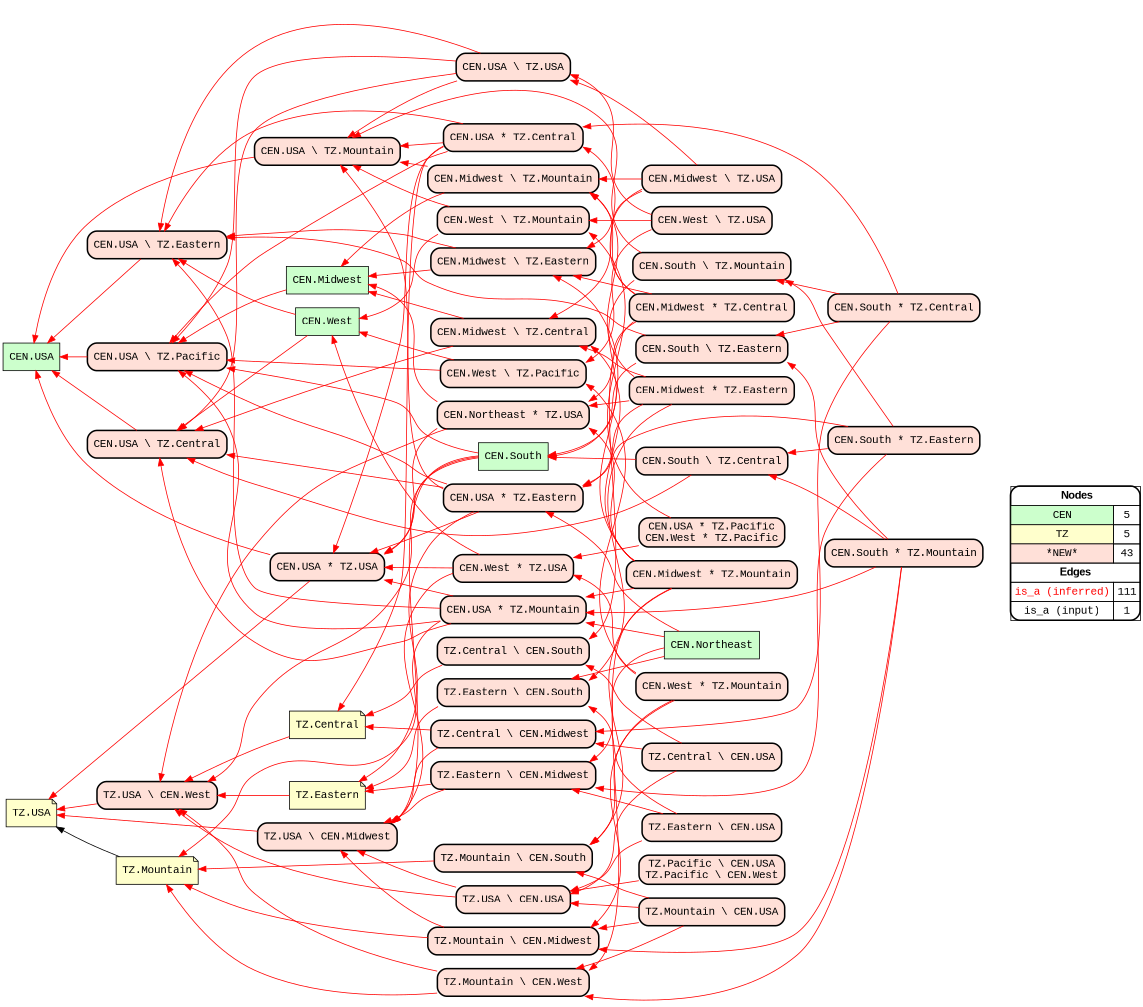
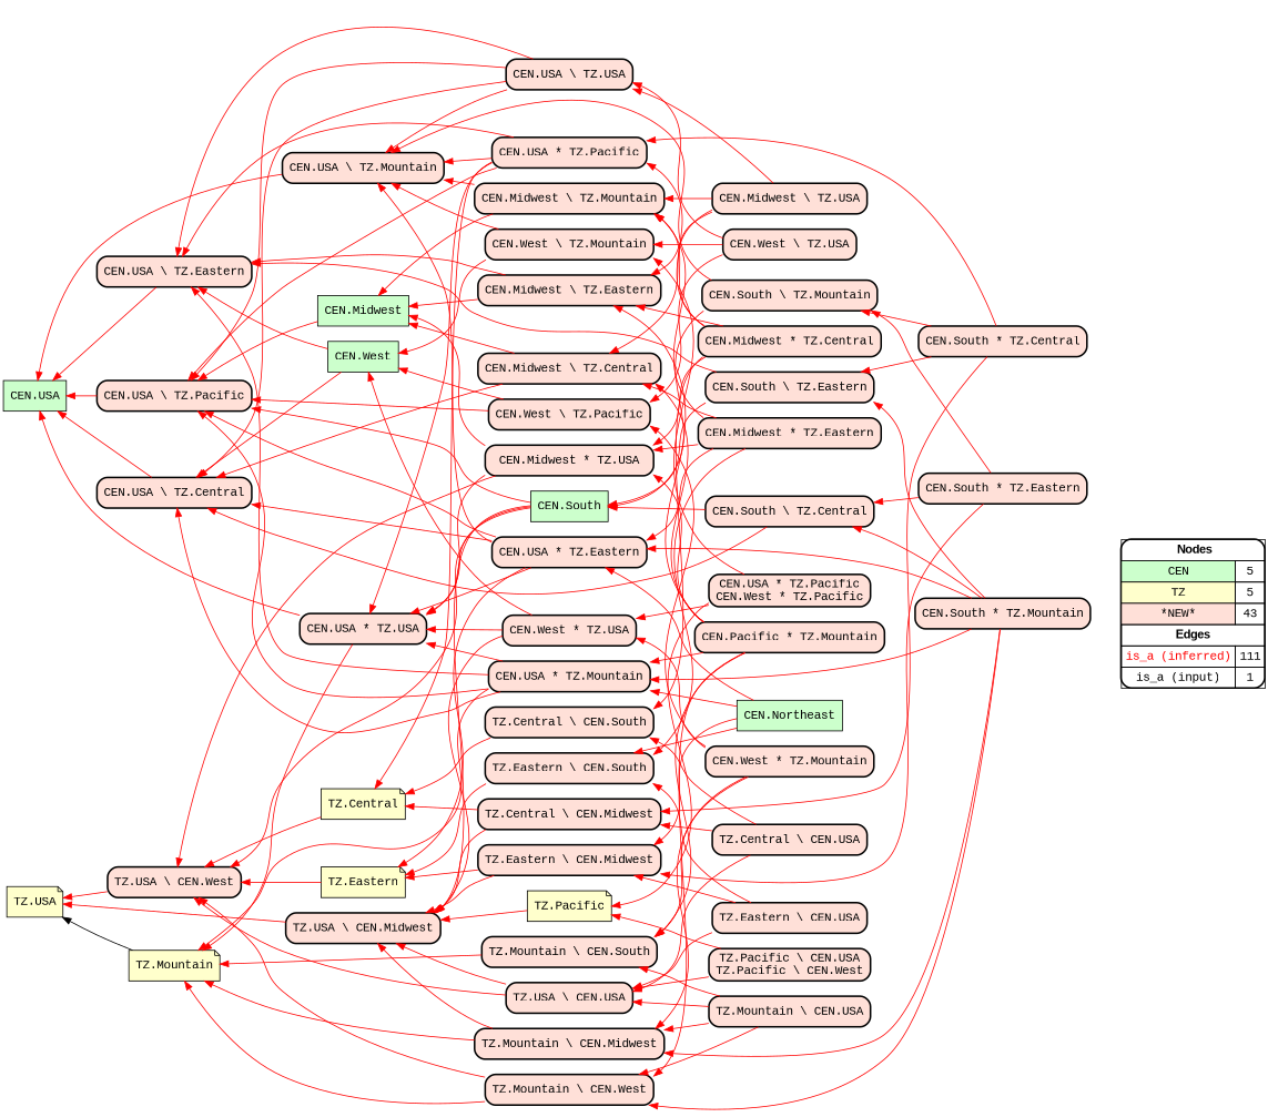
  digraph {
    fontname="Liberation Mono"
    rankdir=RL
    node [fillcolor="#FFE0D8" fontname="Liberation Mono" shape=box style="filled,rounded,bold"]
    edge [arrowhead=normal color="#FF0000" constraint=true fontname="Liberation Mono" penwidth=1 style=solid]
    n1 [fillcolor=white label=<   <TABLE BORDER="0" CELLBORDER="1" CELLSPACING="0" CELLPADDING="4">  <TR> <TD COLSPAN="2"><font face="Arial Black"> Nodes</font></TD> </TR>  <TR>   <TD bgcolor="#CCFFCC" fontname="helvetica">CEN</TD>   <TD>5</TD>   </TR>  <TR>   <TD bgcolor="#FFFFCC" fontname="helvetica">TZ</TD>   <TD>5</TD>   </TR>  <TR>   <TD bgcolor="#FFE0D8" fontname="helvetica">*NEW*</TD>   <TD>43</TD>   </TR>  <TR> <TD COLSPAN="2"><font face = "Arial Black"> Edges </font></TD> </TR>  <TR>   <TD><font color ="#FF0000">is_a (inferred)</font></TD><TD>111</TD> </TR> <TR>   <TD><font color ="#000000">is_a (input)</font></TD><TD>1</TD> </TR> </TABLE>   > margin=0]
    "CEN.Northeast" [fillcolor="#CCFFCC" style=filled]
    "CEN.USA * TZ.Eastern"
    "TZ.Eastern \\ CEN.South"
    "TZ.Eastern \\ CEN.Midwest"
    "CEN.USA * TZ.Mountain"
    "CEN.USA \\ TZ.Pacific"
    "CEN.USA * TZ.USA"
    "CEN.USA \\ TZ.Central"
    "TZ.Eastern" [fillcolor="#FFFFCC" shape=note style=filled]
    "CEN.USA \\ TZ.Mountain"
    "TZ.USA \\ CEN.Midwest"
    "CEN.South" [fillcolor="#CCFFCC" style=filled]
    "TZ.USA \\ CEN.West"
    "TZ.USA" [fillcolor="#FFFFCC" shape=note style=filled]
    "CEN.USA" [fillcolor="#CCFFCC" style=filled]
    "CEN.Midwest" [fillcolor="#CCFFCC" style=filled]
    "CEN.West" [fillcolor="#CCFFCC" style=filled]
    "CEN.USA \\ TZ.Eastern"
    "TZ.Central" [fillcolor="#FFFFCC" shape=note style=filled]
    "TZ.Mountain" [fillcolor="#FFFFCC" shape=note style=filled]
+   "TZ.Pacific" [fillcolor="#FFFFCC" shape=note style=filled]
    "CEN.West \\ TZ.Pacific"
    "CEN.South * TZ.Eastern"
    "CEN.South \\ TZ.Central"
    "CEN.South \\ TZ.Mountain"
-   "CEN.USA * TZ.Central"
+   "CEN.USA * TZ.Central" [label="CEN.USA * TZ.Pacific"]
    "CEN.South \\ TZ.Eastern"
    "CEN.South * TZ.Central"
    "TZ.Central \\ CEN.Midwest"
    "CEN.South * TZ.Mountain"
    "TZ.Mountain \\ CEN.West"
    "TZ.Mountain \\ CEN.Midwest"
    "CEN.Midwest \\ TZ.Mountain"
    "CEN.Midwest \\ TZ.Central"
    "CEN.Midwest * TZ.Eastern"
-   "CEN.Midwest * TZ.USA" [label="CEN.Northeast * TZ.USA"]
+   "CEN.Midwest * TZ.USA"
    "CEN.Midwest * TZ.Central"
    "TZ.Central \\ CEN.South"
    "CEN.Midwest \\ TZ.Eastern"
-   "CEN.Midwest * TZ.Mountain"
+   "CEN.Midwest * TZ.Mountain" [label="CEN.Pacific * TZ.Mountain"]
    "TZ.Mountain \\ CEN.South"
    "CEN.USA \\ TZ.USA"
    "CEN.West \\ TZ.USA"
    "CEN.West \\ TZ.Mountain"
    "CEN.USA * TZ.Pacific\nCEN.West * TZ.Pacific"
    "CEN.West * TZ.USA"
    "TZ.Mountain \\ CEN.USA"
    "TZ.USA \\ CEN.USA"
    "TZ.Eastern \\ CEN.USA"
    "TZ.Central \\ CEN.USA"
    "CEN.West * TZ.Mountain"
    "TZ.Pacific \\ CEN.USA\nTZ.Pacific \\ CEN.West"
    "CEN.Midwest \\ TZ.USA"
    subgraph sub_1 {
      rank=source
      n1
    }
    "CEN.Northeast" -> "CEN.USA * TZ.Eastern"
    "CEN.Northeast" -> "TZ.Eastern \\ CEN.South"
    "CEN.Northeast" -> "TZ.Eastern \\ CEN.Midwest"
    "CEN.Northeast" -> "CEN.USA * TZ.Mountain"
    "CEN.USA * TZ.Eastern" -> "CEN.USA \\ TZ.Pacific"
    "CEN.USA * TZ.Eastern" -> "CEN.USA * TZ.USA"
    "CEN.USA * TZ.Eastern" -> "CEN.USA \\ TZ.Central"
    "CEN.USA * TZ.Eastern" -> "TZ.Eastern"
    "CEN.USA * TZ.Eastern" -> "CEN.USA \\ TZ.Mountain"
    "TZ.Eastern \\ CEN.South" -> "TZ.Eastern"
    "TZ.Eastern \\ CEN.Midwest" -> "TZ.Eastern"
    "TZ.Eastern \\ CEN.Midwest" -> "TZ.USA \\ CEN.Midwest"
    "CEN.USA * TZ.Mountain" -> "CEN.USA \\ TZ.Pacific"
    "CEN.USA * TZ.Mountain" -> "CEN.USA * TZ.USA"
    "CEN.USA * TZ.Mountain" -> "CEN.USA \\ TZ.Central"
    "CEN.USA * TZ.Mountain" -> "CEN.USA \\ TZ.Eastern"
    "CEN.USA * TZ.Mountain" -> "TZ.Mountain"
    "CEN.USA \\ TZ.Pacific" -> "CEN.USA"
-   "CEN.USA * TZ.USA" -> "TZ.USA"
+   "CEN.USA * TZ.USA" -> "TZ.Mountain"
    "CEN.USA * TZ.USA" -> "CEN.USA"
    "CEN.USA \\ TZ.Central" -> "CEN.USA"
    "TZ.Eastern" -> "TZ.USA \\ CEN.West"
    "CEN.USA \\ TZ.Mountain" -> "CEN.USA"
    "TZ.USA \\ CEN.Midwest" -> "TZ.USA"
    "CEN.South" -> "CEN.USA \\ TZ.Pacific"
    "CEN.South" -> "CEN.USA * TZ.USA"
    "CEN.South" -> "TZ.USA \\ CEN.Midwest"
    "CEN.South" -> "TZ.USA \\ CEN.West"
    "TZ.USA \\ CEN.West" -> "TZ.USA"
    "CEN.Midwest" -> "CEN.USA \\ TZ.Pacific"
    "CEN.West" -> "CEN.USA \\ TZ.Central"
    "CEN.West" -> "CEN.USA \\ TZ.Eastern"
    "CEN.USA \\ TZ.Eastern" -> "CEN.USA"
    "TZ.Central" -> "TZ.USA \\ CEN.West"
    "TZ.Mountain" -> "TZ.USA" [color="#000000"]
+   "TZ.Pacific" -> "TZ.USA \\ CEN.Midwest"
    "CEN.West \\ TZ.Pacific" -> "CEN.USA \\ TZ.Pacific"
    "CEN.West \\ TZ.Pacific" -> "CEN.West"
-   "CEN.South * TZ.Eastern" -> "CEN.USA * TZ.Eastern"
+   "CEN.South * TZ.Mountain" -> "CEN.USA * TZ.Eastern"
    "CEN.South * TZ.Eastern" -> "TZ.Eastern \\ CEN.Midwest"
    "CEN.South * TZ.Eastern" -> "CEN.South \\ TZ.Central"
    "CEN.South * TZ.Eastern" -> "CEN.South \\ TZ.Mountain"
    "CEN.South \\ TZ.Central" -> "CEN.USA \\ TZ.Central"
    "CEN.South \\ TZ.Central" -> "CEN.South"
    "CEN.South \\ TZ.Mountain" -> "CEN.USA \\ TZ.Mountain"
    "CEN.South \\ TZ.Mountain" -> "CEN.South"
    "CEN.USA * TZ.Central" -> "CEN.USA \\ TZ.Pacific"
    "CEN.USA * TZ.Central" -> "CEN.USA * TZ.USA"
    "CEN.USA * TZ.Central" -> "CEN.USA \\ TZ.Mountain"
    "CEN.USA * TZ.Central" -> "CEN.USA \\ TZ.Eastern"
    "CEN.USA * TZ.Central" -> "TZ.Central"
    "CEN.South \\ TZ.Eastern" -> "CEN.South"
    "CEN.South \\ TZ.Eastern" -> "CEN.USA \\ TZ.Eastern"
    "CEN.South * TZ.Central" -> "CEN.South \\ TZ.Mountain"
    "CEN.South * TZ.Central" -> "CEN.USA * TZ.Central"
    "CEN.South * TZ.Central" -> "CEN.South \\ TZ.Eastern"
    "CEN.South * TZ.Central" -> "TZ.Central \\ CEN.Midwest"
    "TZ.Central \\ CEN.Midwest" -> "TZ.USA \\ CEN.Midwest"
    "TZ.Central \\ CEN.Midwest" -> "TZ.Central"
    "CEN.South * TZ.Mountain" -> "CEN.USA * TZ.Mountain"
    "CEN.South * TZ.Mountain" -> "CEN.South \\ TZ.Central"
    "CEN.South * TZ.Mountain" -> "CEN.South \\ TZ.Eastern"
    "CEN.South * TZ.Mountain" -> "TZ.Mountain \\ CEN.West"
    "CEN.South * TZ.Mountain" -> "TZ.Mountain \\ CEN.Midwest"
    "TZ.Mountain \\ CEN.West" -> "TZ.USA \\ CEN.West"
    "TZ.Mountain \\ CEN.West" -> "TZ.Mountain"
    "TZ.Mountain \\ CEN.Midwest" -> "TZ.USA \\ CEN.Midwest"
    "TZ.Mountain \\ CEN.Midwest" -> "TZ.Mountain"
    "CEN.Midwest \\ TZ.Mountain" -> "CEN.USA \\ TZ.Mountain"
    "CEN.Midwest \\ TZ.Mountain" -> "CEN.Midwest"
    "CEN.Midwest \\ TZ.Central" -> "CEN.USA \\ TZ.Central"
    "CEN.Midwest \\ TZ.Central" -> "CEN.Midwest"
    "CEN.Midwest * TZ.Eastern" -> "CEN.USA * TZ.Eastern"
    "CEN.Midwest * TZ.Eastern" -> "TZ.Eastern \\ CEN.South"
    "CEN.Midwest * TZ.Eastern" -> "CEN.Midwest \\ TZ.Mountain"
    "CEN.Midwest * TZ.Eastern" -> "CEN.Midwest \\ TZ.Central"
    "CEN.Midwest * TZ.Eastern" -> "CEN.Midwest * TZ.USA"
    "CEN.Midwest * TZ.USA" -> "CEN.USA * TZ.USA"
    "CEN.Midwest * TZ.USA" -> "TZ.USA \\ CEN.West"
    "CEN.Midwest * TZ.USA" -> "CEN.Midwest"
    "CEN.Midwest * TZ.Central" -> "CEN.USA * TZ.Central"
    "CEN.Midwest * TZ.Central" -> "CEN.Midwest \\ TZ.Mountain"
    "CEN.Midwest * TZ.Central" -> "CEN.Midwest * TZ.USA"
    "CEN.Midwest * TZ.Central" -> "TZ.Central \\ CEN.South"
    "CEN.Midwest * TZ.Central" -> "CEN.Midwest \\ TZ.Eastern"
    "TZ.Central \\ CEN.South" -> "TZ.Central"
    "CEN.Midwest \\ TZ.Eastern" -> "CEN.Midwest"
    "CEN.Midwest \\ TZ.Eastern" -> "CEN.USA \\ TZ.Eastern"
    "CEN.Midwest * TZ.Mountain" -> "CEN.USA * TZ.Mountain"
    "CEN.Midwest * TZ.Mountain" -> "TZ.Mountain \\ CEN.West"
    "CEN.Midwest * TZ.Mountain" -> "CEN.Midwest \\ TZ.Central"
    "CEN.Midwest * TZ.Mountain" -> "CEN.Midwest * TZ.USA"
    "CEN.Midwest * TZ.Mountain" -> "CEN.Midwest \\ TZ.Eastern"
    "CEN.Midwest * TZ.Mountain" -> "TZ.Mountain \\ CEN.South"
    "TZ.Mountain \\ CEN.South" -> "TZ.Mountain"
    "CEN.USA \\ TZ.USA" -> "CEN.USA \\ TZ.Pacific"
    "CEN.USA \\ TZ.USA" -> "CEN.USA \\ TZ.Central"
    "CEN.USA \\ TZ.USA" -> "CEN.USA \\ TZ.Mountain"
    "CEN.USA \\ TZ.USA" -> "CEN.USA \\ TZ.Eastern"
    "CEN.West \\ TZ.USA" -> "CEN.West \\ TZ.Pacific"
    "CEN.West \\ TZ.USA" -> "CEN.USA \\ TZ.USA"
    "CEN.West \\ TZ.USA" -> "CEN.West \\ TZ.Mountain"
    "CEN.West \\ TZ.Mountain" -> "CEN.USA \\ TZ.Mountain"
    "CEN.West \\ TZ.Mountain" -> "CEN.West"
+   "CEN.USA * TZ.Pacific\nCEN.West * TZ.Pacific" -> "TZ.Pacific"
    "CEN.USA * TZ.Pacific\nCEN.West * TZ.Pacific" -> "CEN.West \\ TZ.Mountain"
    "CEN.USA * TZ.Pacific\nCEN.West * TZ.Pacific" -> "CEN.West * TZ.USA"
    "CEN.West * TZ.USA" -> "CEN.USA * TZ.USA"
    "CEN.West * TZ.USA" -> "TZ.USA \\ CEN.Midwest"
    "CEN.West * TZ.USA" -> "CEN.West"
    "TZ.Mountain \\ CEN.USA" -> "TZ.Mountain \\ CEN.West"
    "TZ.Mountain \\ CEN.USA" -> "TZ.Mountain \\ CEN.Midwest"
    "TZ.Mountain \\ CEN.USA" -> "TZ.Mountain \\ CEN.South"
    "TZ.Mountain \\ CEN.USA" -> "TZ.USA \\ CEN.USA"
    "TZ.USA \\ CEN.USA" -> "TZ.USA \\ CEN.Midwest"
    "TZ.USA \\ CEN.USA" -> "TZ.USA \\ CEN.West"
    "TZ.Eastern \\ CEN.USA" -> "TZ.Eastern \\ CEN.South"
    "TZ.Eastern \\ CEN.USA" -> "TZ.Eastern \\ CEN.Midwest"
    "TZ.Eastern \\ CEN.USA" -> "TZ.USA \\ CEN.USA"
    "TZ.Central \\ CEN.USA" -> "TZ.Central \\ CEN.Midwest"
    "TZ.Central \\ CEN.USA" -> "TZ.Central \\ CEN.South"
    "TZ.Central \\ CEN.USA" -> "TZ.USA \\ CEN.USA"
    "CEN.West * TZ.Mountain" -> "CEN.West \\ TZ.Pacific"
    "CEN.West * TZ.Mountain" -> "TZ.Mountain \\ CEN.Midwest"
    "CEN.West * TZ.Mountain" -> "TZ.Mountain \\ CEN.South"
    "CEN.West * TZ.Mountain" -> "CEN.West * TZ.USA"
+   "TZ.Pacific \\ CEN.USA\nTZ.Pacific \\ CEN.West" -> "TZ.Pacific"
    "TZ.Pacific \\ CEN.USA\nTZ.Pacific \\ CEN.West" -> "TZ.USA \\ CEN.USA"
    "CEN.Midwest \\ TZ.USA" -> "CEN.Midwest \\ TZ.Mountain"
    "CEN.Midwest \\ TZ.USA" -> "CEN.Midwest \\ TZ.Central"
    "CEN.Midwest \\ TZ.USA" -> "CEN.Midwest \\ TZ.Eastern"
    "CEN.Midwest \\ TZ.USA" -> "CEN.USA \\ TZ.USA"
  }
